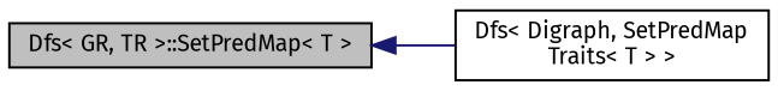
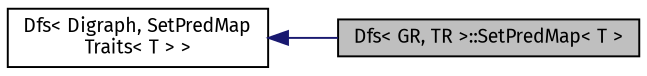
  digraph {
    rankdir=LR
    fontname="Fira Sans"
    node [color=black fontname="Fira Sans" fontsize=10 shape=record style=filled]
    n1 [fillcolor=grey75 fontcolor=black height=0.2 label="Dfs\< GR, TR \>::SetPredMap\< T \>" width=0.4]
    n2 [fillcolor=white height=0.2 label="Dfs\< Digraph, SetPredMap\lTraits\< T \> \>" width=0.4]
-   n1 -> n2 [color=midnightblue dir=back fontname="Fira Sans" fontsize=10 labelfontname=FreeSans labelfontsize=10 style=solid]
+   n2 -> n1 [color=midnightblue dir=back fontname="Fira Sans" fontsize=10 labelfontname=FreeSans labelfontsize=10 style=solid]
  }
